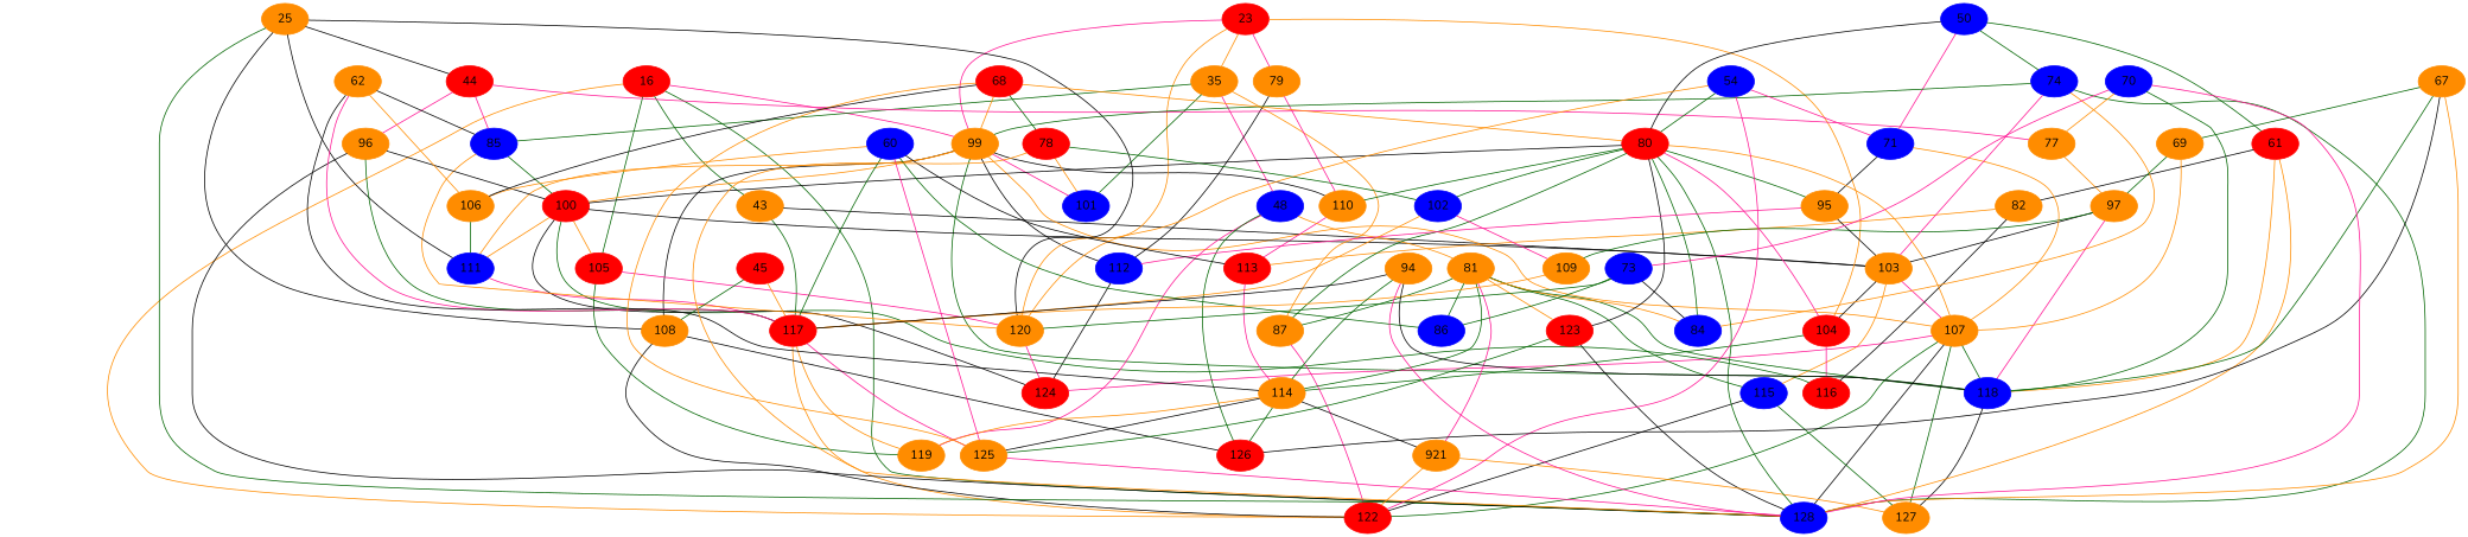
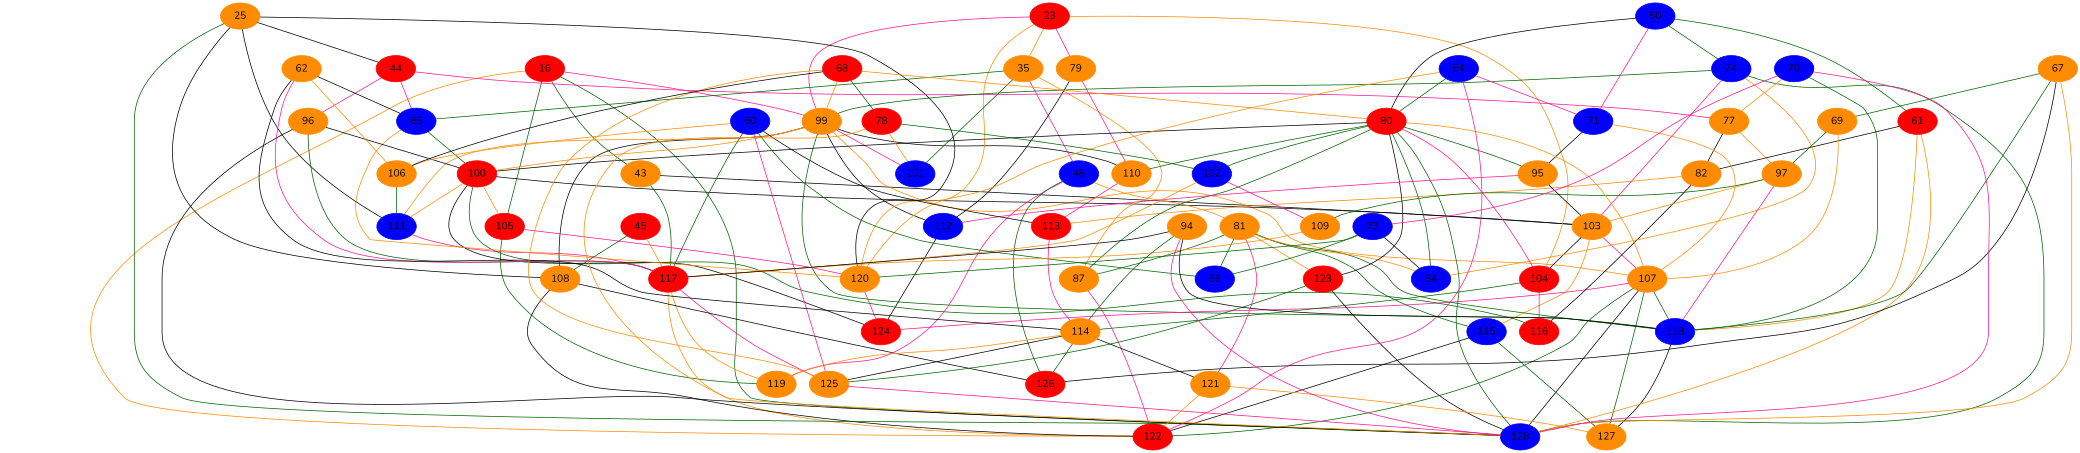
  graph {
    fontname=Nunito
    node [color=darkorange fontname=Nunito style=filled]
    edge [color=darkgreen fontname=Nunito]
    16 [color=red super="+9"]
    43
    99 [super="+12+20+22"]
    105 [color=red]
    122 [color=red super="+89"]
    128 [color=blue super="+11+65+51+49"]
    103 [super="+17"]
    117 [color=red super="+18+46+91"]
    108 [super="+14"]
    111 [color=blue super="+57"]
    101 [color=blue]
    118 [color=blue super="+92+76"]
    107 [super="+33+63+75"]
    110
    112 [color=blue]
    100 [color=red super="+93"]
    120 [super="+7+66"]
    119
    23 [color=red super="+8"]
    35 [super="+26"]
    79
    104 [color=red super="+52"]
    48 [color=blue]
    85 [color=blue super="+40"]
    87
    114 [super="+88+98"]
    116 [color=red]
    124 [color=red]
    25 [super="+2"]
    44 [color=red]
    77
    96
    126 [color=red]
    81 [super="+29+30+39+41"]
    115 [color=blue]
    125 [super="+5"]
    82
    97 [super="+64"]
    45 [color=red]
    86 [color=blue]
    84 [color=blue]
    123 [color=red super="+42"]
-   121 [label=921]
+   121
    50 [color=blue]
    61 [color=red]
    71 [color=blue]
    74 [color=blue super="+53"]
    80 [color=red super="+28+56+72"]
    95
    102 [color=blue super="+90"]
    54 [color=blue]
    60 [color=blue super="+32"]
    106
    113 [color=red]
    127
    62
    67 [super="+55"]
    69
    68 [color=red super="+58"]
    78 [color=red]
    109
    70 [color=blue]
    73 [color=blue]
    94
    16 -- 43 [weight=2]
    16 -- 99 [color=deeppink]
    16 -- 105
    16 -- 122 [color=darkorange]
    16 -- 128
    43 -- 103 [color=black]
    43 -- 117
    99 -- 108 [color=black]
    99 -- 111 [color=darkorange]
    99 -- 101 [color=deeppink]
    99 -- 118 [weight=2]
    99 -- 107 [color=darkorange weight=2]
    99 -- 110 [color=black]
    99 -- 112 [color=black]
    99 -- 100 [color=darkorange]
    105 -- 120 [color=deeppink]
    105 -- 119
    103 -- 107 [color=deeppink]
    103 -- 104 [color=black]
    103 -- 115 [color=darkorange]
    117 -- 122 [color=darkorange]
    117 -- 119 [color=darkorange]
    117 -- 125 [color=deeppink weight=2]
    108 -- 122 [color=black]
    108 -- 126 [color=black]
    111 -- 117 [color=deeppink]
    118 -- 127 [color=black]
    107 -- 122
    107 -- 128 [color=black]
    107 -- 118
    107 -- 124 [color=deeppink]
    107 -- 127
    110 -- 113 [color=deeppink]
    112 -- 124 [color=black]
    100 -- 105 [color=darkorange]
    100 -- 103 [color=black]
    100 -- 111 [color=darkorange]
    100 -- 116
    100 -- 124 [color=black]
    120 -- 124 [color=deeppink]
    23 -- 99 [color=deeppink]
    23 -- 120 [color=darkorange]
    23 -- 35 [color=darkorange]
    23 -- 79 [color=deeppink weight=2]
    23 -- 104 [color=darkorange]
    35 -- 101 [weight=2]
    35 -- 48 [color=deeppink]
    35 -- 85
    35 -- 87 [color=darkorange]
    79 -- 110 [color=deeppink]
    79 -- 112 [color=black]
    104 -- 114
    104 -- 116 [color=deeppink weight=2]
    48 -- 119 [color=deeppink]
    48 -- 126
    48 -- 81 [color=darkorange]
    85 -- 100
    85 -- 120 [color=darkorange weight=2]
    87 -- 122 [color=deeppink]
    114 -- 119 [color=darkorange]
    114 -- 126
    114 -- 125 [color=black]
    114 -- 121 [color=black]
    25 -- 128
    25 -- 108 [color=black]
    25 -- 111 [color=black weight=2]
    25 -- 120 [color=black]
    25 -- 44 [color=black]
    44 -- 85 [color=deeppink]
    44 -- 77 [color=deeppink]
    44 -- 96 [color=deeppink]
+   77 -- 82 [color=black]
    77 -- 97 [color=darkorange]
    96 -- 128 [color=black]
    96 -- 117
    96 -- 100 [color=black]
    81 -- 118 [weight=3]
    81 -- 87
-   81 -- 114 [weight=2]
    81 -- 115
    81 -- 86
    81 -- 84 [color=darkorange]
    81 -- 123 [color=darkorange]
    81 -- 121 [color=deeppink]
    115 -- 122 [color=black]
    115 -- 127
    125 -- 128 [color=deeppink]
    82 -- 116 [color=black]
    82 -- 113 [color=darkorange]
-   97 -- 103 [color=black]
+   97 -- 103 [color=darkorange]
    97 -- 118 [color=deeppink]
    97 -- 109
    45 -- 117 [color=darkorange weight=2]
    45 -- 108 [weight=2]
    123 -- 128 [color=black]
    123 -- 125
    121 -- 122 [color=darkorange]
    121 -- 127 [color=darkorange]
    50 -- 61
    50 -- 71 [color=deeppink]
    50 -- 74
    50 -- 80 [color=black]
    61 -- 128 [color=darkorange]
    61 -- 118 [color=darkorange]
    61 -- 82 [color=black]
    71 -- 107 [color=darkorange]
    71 -- 95 [color=black]
    74 -- 99
    74 -- 128 [weight=2]
    74 -- 103 [color=deeppink]
    74 -- 84 [color=darkorange]
    80 -- 128
    80 -- 107 [color=darkorange weight=2]
    80 -- 110
    80 -- 100 [color=black weight=2]
    80 -- 104 [color=deeppink]
    80 -- 87
    80 -- 84
    80 -- 123 [color=black weight=3]
    80 -- 95
    80 -- 102 [weight=2]
    95 -- 103 [color=black]
    95 -- 112 [color=deeppink]
    102 -- 117 [color=darkorange]
    102 -- 109 [color=deeppink weight=2]
    54 -- 122 [color=deeppink]
    54 -- 120 [color=darkorange]
    54 -- 71 [color=deeppink]
    54 -- 80
    60 -- 117
    60 -- 125 [color=deeppink]
    60 -- 86 [weight=2]
    60 -- 106 [color=darkorange]
    60 -- 113 [color=black]
    106 -- 111
    113 -- 114 [color=deeppink]
    62 -- 117 [color=deeppink]
    62 -- 85 [color=black]
    62 -- 114 [color=black]
    62 -- 106 [color=darkorange]
    67 -- 128 [color=darkorange weight=3]
    67 -- 118
    67 -- 126 [color=black]
    67 -- 69
    69 -- 107 [color=darkorange]
    69 -- 97 [weight=2]
    68 -- 99 [color=darkorange]
    68 -- 125 [color=darkorange weight=2]
    68 -- 80 [color=darkorange]
    68 -- 106 [color=black]
    68 -- 78
    78 -- 128 [color=darkorange]
    78 -- 101 [color=darkorange]
    78 -- 102
    109 -- 117 [color=darkorange]
    70 -- 128 [color=deeppink]
    70 -- 118
    70 -- 77 [color=darkorange]
    70 -- 73 [color=deeppink]
    73 -- 120
    73 -- 86
    73 -- 84 [color=black]
    94 -- 128 [color=deeppink]
    94 -- 117 [color=black]
    94 -- 118 [color=black]
    94 -- 114
  }
